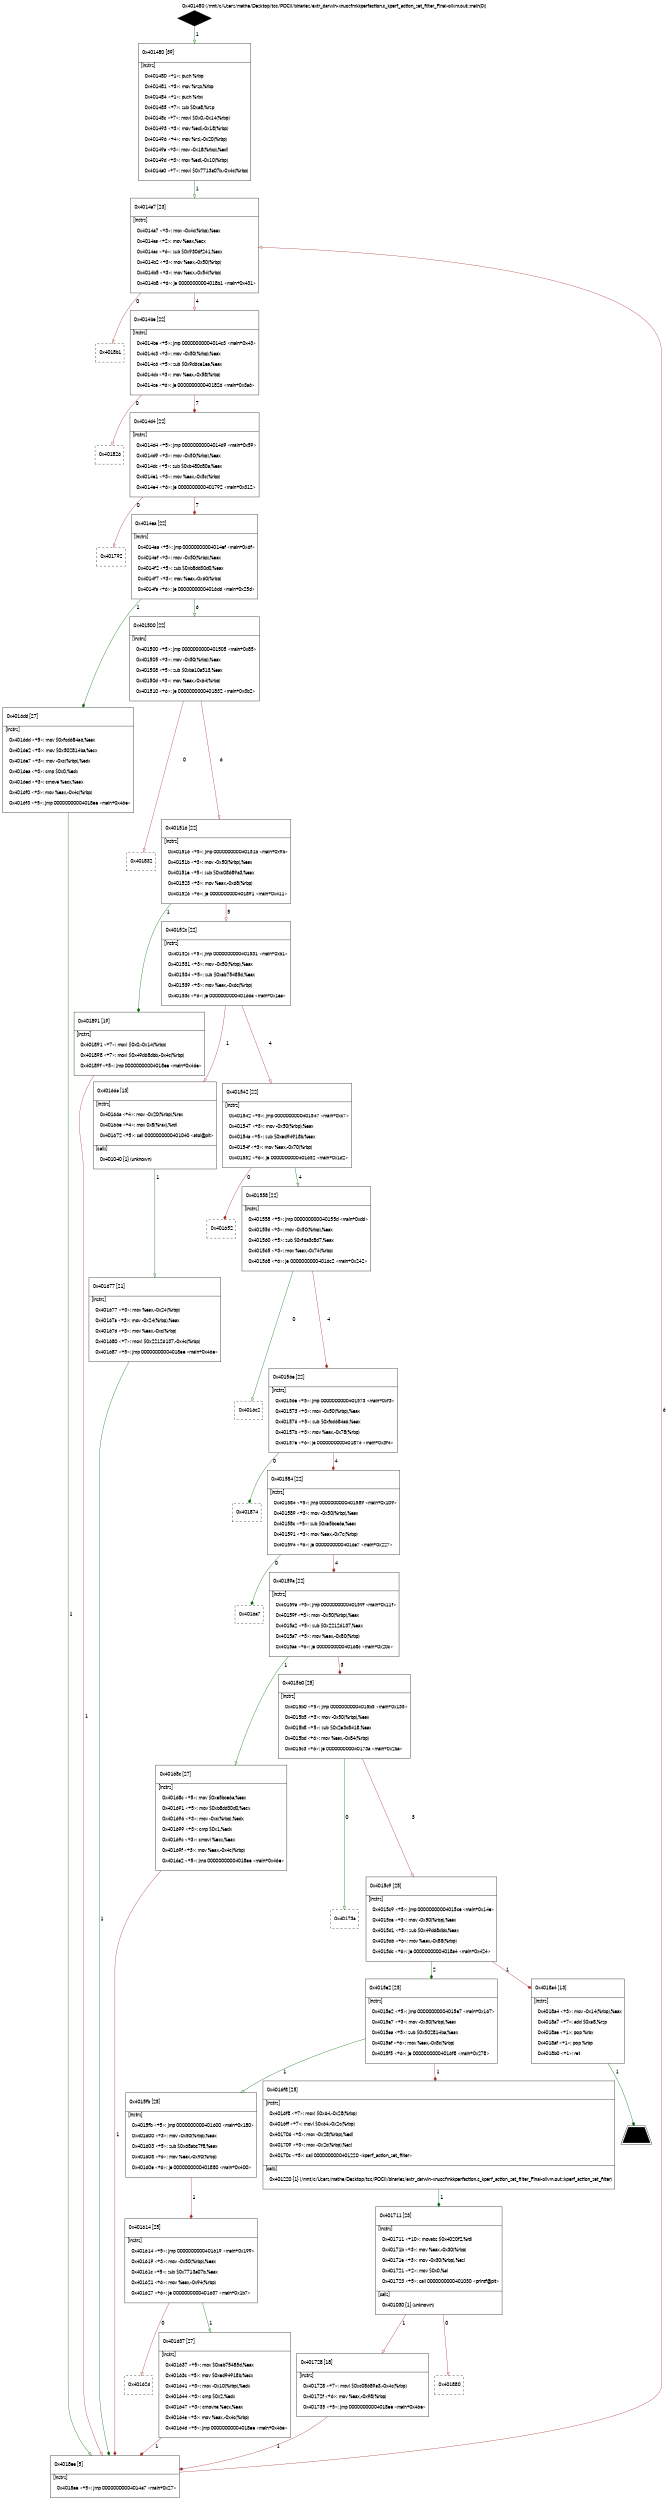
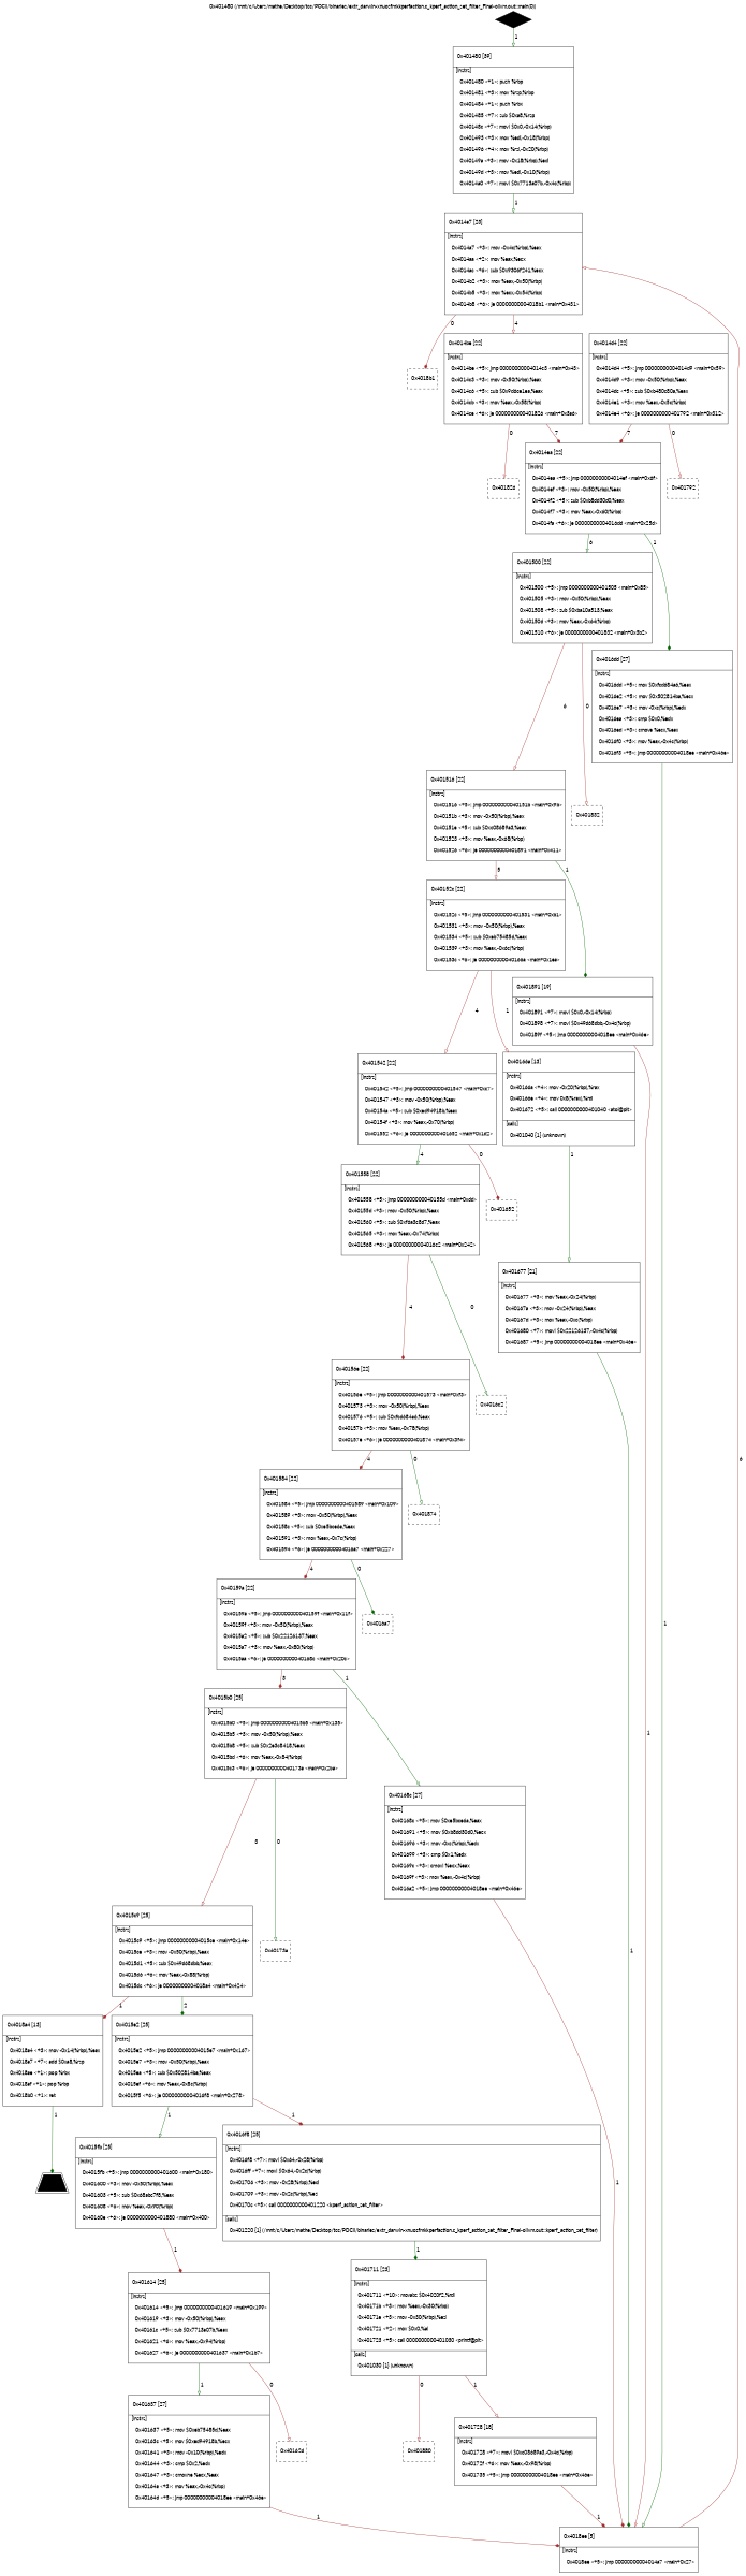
  digraph {
    fontname=Lato
    label="0x401480 (/mnt/c/Users/mathe/Desktop/tcc/POCII/binaries/extr_darwin-xnuosfmkkperfaction.c_kperf_action_set_filter_Final-ollvm.out::main(0))"
    labelloc=t
    node [fontname=Lato shape=record]
    edge [arrowhead=onormal color=brown fontname=Lato]
    Entry [fillcolor=black height=0.3 shape=diamond style=filled width=0.3]
    n2 [label="{\n     0x401480 [39]\l\n     | [instrs]\l\n     &nbsp;&nbsp;0x401480 \<+1\>: push %rbp\l\n     &nbsp;&nbsp;0x401481 \<+3\>: mov %rsp,%rbp\l\n     &nbsp;&nbsp;0x401484 \<+1\>: push %rbx\l\n     &nbsp;&nbsp;0x401485 \<+7\>: sub $0xa8,%rsp\l\n     &nbsp;&nbsp;0x40148c \<+7\>: movl $0x0,-0x14(%rbp)\l\n     &nbsp;&nbsp;0x401493 \<+3\>: mov %edi,-0x18(%rbp)\l\n     &nbsp;&nbsp;0x401496 \<+4\>: mov %rsi,-0x20(%rbp)\l\n     &nbsp;&nbsp;0x40149a \<+3\>: mov -0x18(%rbp),%edi\l\n     &nbsp;&nbsp;0x40149d \<+3\>: mov %edi,-0x10(%rbp)\l\n     &nbsp;&nbsp;0x4014a0 \<+7\>: movl $0x7713a07b,-0x4c(%rbp)\l\n  }"]
    n3 [label="{\n     0x4014a7 [23]\l\n     | [instrs]\l\n     &nbsp;&nbsp;0x4014a7 \<+3\>: mov -0x4c(%rbp),%eax\l\n     &nbsp;&nbsp;0x4014aa \<+2\>: mov %eax,%ecx\l\n     &nbsp;&nbsp;0x4014ac \<+6\>: sub $0x9306f241,%ecx\l\n     &nbsp;&nbsp;0x4014b2 \<+3\>: mov %eax,-0x50(%rbp)\l\n     &nbsp;&nbsp;0x4014b5 \<+3\>: mov %ecx,-0x54(%rbp)\l\n     &nbsp;&nbsp;0x4014b8 \<+6\>: je 00000000004018b1 \<main+0x431\>\l\n  }"]
    n4 [label="{\n     0x4018b1\l\n  }" style=dashed]
    n5 [label="{\n     0x4014be [22]\l\n     | [instrs]\l\n     &nbsp;&nbsp;0x4014be \<+5\>: jmp 00000000004014c3 \<main+0x43\>\l\n     &nbsp;&nbsp;0x4014c3 \<+3\>: mov -0x50(%rbp),%eax\l\n     &nbsp;&nbsp;0x4014c6 \<+5\>: sub $0x9d6ce1ea,%eax\l\n     &nbsp;&nbsp;0x4014cb \<+3\>: mov %eax,-0x58(%rbp)\l\n     &nbsp;&nbsp;0x4014ce \<+6\>: je 0000000000401826 \<main+0x3a6\>\l\n  }"]
    n6 [label="{\n     0x401826\l\n  }" style=dashed]
    n7 [label="{\n     0x4014d4 [22]\l\n     | [instrs]\l\n     &nbsp;&nbsp;0x4014d4 \<+5\>: jmp 00000000004014d9 \<main+0x59\>\l\n     &nbsp;&nbsp;0x4014d9 \<+3\>: mov -0x50(%rbp),%eax\l\n     &nbsp;&nbsp;0x4014dc \<+5\>: sub $0xb480c80a,%eax\l\n     &nbsp;&nbsp;0x4014e1 \<+3\>: mov %eax,-0x5c(%rbp)\l\n     &nbsp;&nbsp;0x4014e4 \<+6\>: je 0000000000401792 \<main+0x312\>\l\n  }"]
    n8 [label="{\n     0x401792\l\n  }" style=dashed]
    n9 [label="{\n     0x4014ea [22]\l\n     | [instrs]\l\n     &nbsp;&nbsp;0x4014ea \<+5\>: jmp 00000000004014ef \<main+0x6f\>\l\n     &nbsp;&nbsp;0x4014ef \<+3\>: mov -0x50(%rbp),%eax\l\n     &nbsp;&nbsp;0x4014f2 \<+5\>: sub $0xb8dd30d0,%eax\l\n     &nbsp;&nbsp;0x4014f7 \<+3\>: mov %eax,-0x60(%rbp)\l\n     &nbsp;&nbsp;0x4014fa \<+6\>: je 00000000004016dd \<main+0x25d\>\l\n  }"]
    Exit [fillcolor=black height=0.3 peripheries=2 shape=trapezium style=filled width=0.3]
    n11 [label="{\n     0x4016dd [27]\l\n     | [instrs]\l\n     &nbsp;&nbsp;0x4016dd \<+5\>: mov $0xfcd684a6,%eax\l\n     &nbsp;&nbsp;0x4016e2 \<+5\>: mov $0x502814ba,%ecx\l\n     &nbsp;&nbsp;0x4016e7 \<+3\>: mov -0xc(%rbp),%edx\l\n     &nbsp;&nbsp;0x4016ea \<+3\>: cmp $0x0,%edx\l\n     &nbsp;&nbsp;0x4016ed \<+3\>: cmove %ecx,%eax\l\n     &nbsp;&nbsp;0x4016f0 \<+3\>: mov %eax,-0x4c(%rbp)\l\n     &nbsp;&nbsp;0x4016f3 \<+5\>: jmp 00000000004018ee \<main+0x46e\>\l\n  }"]
    n12 [label="{\n     0x401500 [22]\l\n     | [instrs]\l\n     &nbsp;&nbsp;0x401500 \<+5\>: jmp 0000000000401505 \<main+0x85\>\l\n     &nbsp;&nbsp;0x401505 \<+3\>: mov -0x50(%rbp),%eax\l\n     &nbsp;&nbsp;0x401508 \<+5\>: sub $0xba10a513,%eax\l\n     &nbsp;&nbsp;0x40150d \<+3\>: mov %eax,-0x64(%rbp)\l\n     &nbsp;&nbsp;0x401510 \<+6\>: je 0000000000401832 \<main+0x3b2\>\l\n  }"]
    n13 [label="{\n     0x401728 [18]\l\n     | [instrs]\l\n     &nbsp;&nbsp;0x401728 \<+7\>: movl $0xc08689a3,-0x4c(%rbp)\l\n     &nbsp;&nbsp;0x40172f \<+6\>: mov %eax,-0x98(%rbp)\l\n     &nbsp;&nbsp;0x401735 \<+5\>: jmp 00000000004018ee \<main+0x46e\>\l\n  }"]
    n14 [label="{\n     0x4018ee [5]\l\n     | [instrs]\l\n     &nbsp;&nbsp;0x4018ee \<+5\>: jmp 00000000004014a7 \<main+0x27\>\l\n  }"]
    n15 [label="{\n     0x401832\l\n  }" style=dashed]
    n16 [label="{\n     0x401516 [22]\l\n     | [instrs]\l\n     &nbsp;&nbsp;0x401516 \<+5\>: jmp 000000000040151b \<main+0x9b\>\l\n     &nbsp;&nbsp;0x40151b \<+3\>: mov -0x50(%rbp),%eax\l\n     &nbsp;&nbsp;0x40151e \<+5\>: sub $0xc08689a3,%eax\l\n     &nbsp;&nbsp;0x401523 \<+3\>: mov %eax,-0x68(%rbp)\l\n     &nbsp;&nbsp;0x401526 \<+6\>: je 0000000000401891 \<main+0x411\>\l\n  }"]
    n17 [label="{\n     0x401711 [23]\l\n     | [instrs]\l\n     &nbsp;&nbsp;0x401711 \<+10\>: movabs $0x4020f2,%rdi\l\n     &nbsp;&nbsp;0x40171b \<+3\>: mov %eax,-0x30(%rbp)\l\n     &nbsp;&nbsp;0x40171e \<+3\>: mov -0x30(%rbp),%esi\l\n     &nbsp;&nbsp;0x401721 \<+2\>: mov $0x0,%al\l\n     &nbsp;&nbsp;0x401723 \<+5\>: call 0000000000401030 \<printf@plt\>\l\n     | [calls]\l\n     &nbsp;&nbsp;0x401030 \{1\} (unknown)\l\n  }"]
    n18 [label="{\n     0x401880\l\n  }" style=dashed]
    n19 [label="{\n     0x401891 [19]\l\n     | [instrs]\l\n     &nbsp;&nbsp;0x401891 \<+7\>: movl $0x0,-0x14(%rbp)\l\n     &nbsp;&nbsp;0x401898 \<+7\>: movl $0x49d68dbb,-0x4c(%rbp)\l\n     &nbsp;&nbsp;0x40189f \<+5\>: jmp 00000000004018ee \<main+0x46e\>\l\n  }"]
    n20 [label="{\n     0x40152c [22]\l\n     | [instrs]\l\n     &nbsp;&nbsp;0x40152c \<+5\>: jmp 0000000000401531 \<main+0xb1\>\l\n     &nbsp;&nbsp;0x401531 \<+3\>: mov -0x50(%rbp),%eax\l\n     &nbsp;&nbsp;0x401534 \<+5\>: sub $0xeb75485d,%eax\l\n     &nbsp;&nbsp;0x401539 \<+3\>: mov %eax,-0x6c(%rbp)\l\n     &nbsp;&nbsp;0x40153c \<+6\>: je 000000000040166a \<main+0x1ea\>\l\n  }"]
    n21 [label="{\n     0x401677 [21]\l\n     | [instrs]\l\n     &nbsp;&nbsp;0x401677 \<+3\>: mov %eax,-0x24(%rbp)\l\n     &nbsp;&nbsp;0x40167a \<+3\>: mov -0x24(%rbp),%eax\l\n     &nbsp;&nbsp;0x40167d \<+3\>: mov %eax,-0xc(%rbp)\l\n     &nbsp;&nbsp;0x401680 \<+7\>: movl $0x22126137,-0x4c(%rbp)\l\n     &nbsp;&nbsp;0x401687 \<+5\>: jmp 00000000004018ee \<main+0x46e\>\l\n  }"]
    n22 [label="{\n     0x40166a [13]\l\n     | [instrs]\l\n     &nbsp;&nbsp;0x40166a \<+4\>: mov -0x20(%rbp),%rax\l\n     &nbsp;&nbsp;0x40166e \<+4\>: mov 0x8(%rax),%rdi\l\n     &nbsp;&nbsp;0x401672 \<+5\>: call 0000000000401040 \<atoi@plt\>\l\n     | [calls]\l\n     &nbsp;&nbsp;0x401040 \{1\} (unknown)\l\n  }"]
    n23 [label="{\n     0x401542 [22]\l\n     | [instrs]\l\n     &nbsp;&nbsp;0x401542 \<+5\>: jmp 0000000000401547 \<main+0xc7\>\l\n     &nbsp;&nbsp;0x401547 \<+3\>: mov -0x50(%rbp),%eax\l\n     &nbsp;&nbsp;0x40154a \<+5\>: sub $0xed94918b,%eax\l\n     &nbsp;&nbsp;0x40154f \<+3\>: mov %eax,-0x70(%rbp)\l\n     &nbsp;&nbsp;0x401552 \<+6\>: je 0000000000401652 \<main+0x1d2\>\l\n  }"]
    n24 [label="{\n     0x401652\l\n  }" style=dashed]
    n25 [label="{\n     0x401558 [22]\l\n     | [instrs]\l\n     &nbsp;&nbsp;0x401558 \<+5\>: jmp 000000000040155d \<main+0xdd\>\l\n     &nbsp;&nbsp;0x40155d \<+3\>: mov -0x50(%rbp),%eax\l\n     &nbsp;&nbsp;0x401560 \<+5\>: sub $0xf6a3c8d7,%eax\l\n     &nbsp;&nbsp;0x401565 \<+3\>: mov %eax,-0x74(%rbp)\l\n     &nbsp;&nbsp;0x401568 \<+6\>: je 00000000004016c2 \<main+0x242\>\l\n  }"]
    n26 [label="{\n     0x4016c2\l\n  }" style=dashed]
    n27 [label="{\n     0x40156e [22]\l\n     | [instrs]\l\n     &nbsp;&nbsp;0x40156e \<+5\>: jmp 0000000000401573 \<main+0xf3\>\l\n     &nbsp;&nbsp;0x401573 \<+3\>: mov -0x50(%rbp),%eax\l\n     &nbsp;&nbsp;0x401576 \<+5\>: sub $0xfcd684a6,%eax\l\n     &nbsp;&nbsp;0x40157b \<+3\>: mov %eax,-0x78(%rbp)\l\n     &nbsp;&nbsp;0x40157e \<+6\>: je 0000000000401874 \<main+0x3f4\>\l\n  }"]
    n28 [label="{\n     0x40162d\l\n  }" style=dashed]
    n29 [label="{\n     0x401874\l\n  }" style=dashed]
    n30 [label="{\n     0x401584 [22]\l\n     | [instrs]\l\n     &nbsp;&nbsp;0x401584 \<+5\>: jmp 0000000000401589 \<main+0x109\>\l\n     &nbsp;&nbsp;0x401589 \<+3\>: mov -0x50(%rbp),%eax\l\n     &nbsp;&nbsp;0x40158c \<+5\>: sub $0xe5bce6a,%eax\l\n     &nbsp;&nbsp;0x401591 \<+3\>: mov %eax,-0x7c(%rbp)\l\n     &nbsp;&nbsp;0x401594 \<+6\>: je 00000000004016a7 \<main+0x227\>\l\n  }"]
    n31 [label="{\n     0x401637 [27]\l\n     | [instrs]\l\n     &nbsp;&nbsp;0x401637 \<+5\>: mov $0xeb75485d,%eax\l\n     &nbsp;&nbsp;0x40163c \<+5\>: mov $0xed94918b,%ecx\l\n     &nbsp;&nbsp;0x401641 \<+3\>: mov -0x10(%rbp),%edx\l\n     &nbsp;&nbsp;0x401644 \<+3\>: cmp $0x2,%edx\l\n     &nbsp;&nbsp;0x401647 \<+3\>: cmovne %ecx,%eax\l\n     &nbsp;&nbsp;0x40164a \<+3\>: mov %eax,-0x4c(%rbp)\l\n     &nbsp;&nbsp;0x40164d \<+5\>: jmp 00000000004018ee \<main+0x46e\>\l\n  }"]
    n32 [label="{\n     0x4016a7\l\n  }" style=dashed]
    n33 [label="{\n     0x40159a [22]\l\n     | [instrs]\l\n     &nbsp;&nbsp;0x40159a \<+5\>: jmp 000000000040159f \<main+0x11f\>\l\n     &nbsp;&nbsp;0x40159f \<+3\>: mov -0x50(%rbp),%eax\l\n     &nbsp;&nbsp;0x4015a2 \<+5\>: sub $0x22126137,%eax\l\n     &nbsp;&nbsp;0x4015a7 \<+3\>: mov %eax,-0x80(%rbp)\l\n     &nbsp;&nbsp;0x4015aa \<+6\>: je 000000000040168c \<main+0x20c\>\l\n  }"]
    n34 [label="{\n     0x401614 [25]\l\n     | [instrs]\l\n     &nbsp;&nbsp;0x401614 \<+5\>: jmp 0000000000401619 \<main+0x199\>\l\n     &nbsp;&nbsp;0x401619 \<+3\>: mov -0x50(%rbp),%eax\l\n     &nbsp;&nbsp;0x40161c \<+5\>: sub $0x7713a07b,%eax\l\n     &nbsp;&nbsp;0x401621 \<+6\>: mov %eax,-0x94(%rbp)\l\n     &nbsp;&nbsp;0x401627 \<+6\>: je 0000000000401637 \<main+0x1b7\>\l\n  }"]
    n35 [label="{\n     0x40168c [27]\l\n     | [instrs]\l\n     &nbsp;&nbsp;0x40168c \<+5\>: mov $0xe5bce6a,%eax\l\n     &nbsp;&nbsp;0x401691 \<+5\>: mov $0xb8dd30d0,%ecx\l\n     &nbsp;&nbsp;0x401696 \<+3\>: mov -0xc(%rbp),%edx\l\n     &nbsp;&nbsp;0x401699 \<+3\>: cmp $0x1,%edx\l\n     &nbsp;&nbsp;0x40169c \<+3\>: cmovl %ecx,%eax\l\n     &nbsp;&nbsp;0x40169f \<+3\>: mov %eax,-0x4c(%rbp)\l\n     &nbsp;&nbsp;0x4016a2 \<+5\>: jmp 00000000004018ee \<main+0x46e\>\l\n  }"]
    n36 [label="{\n     0x4015b0 [25]\l\n     | [instrs]\l\n     &nbsp;&nbsp;0x4015b0 \<+5\>: jmp 00000000004015b5 \<main+0x135\>\l\n     &nbsp;&nbsp;0x4015b5 \<+3\>: mov -0x50(%rbp),%eax\l\n     &nbsp;&nbsp;0x4015b8 \<+5\>: sub $0x2e3c8418,%eax\l\n     &nbsp;&nbsp;0x4015bd \<+6\>: mov %eax,-0x84(%rbp)\l\n     &nbsp;&nbsp;0x4015c3 \<+6\>: je 000000000040173a \<main+0x2ba\>\l\n  }"]
    n37 [label="{\n     0x40173a\l\n  }" style=dashed]
    n38 [label="{\n     0x4015c9 [25]\l\n     | [instrs]\l\n     &nbsp;&nbsp;0x4015c9 \<+5\>: jmp 00000000004015ce \<main+0x14e\>\l\n     &nbsp;&nbsp;0x4015ce \<+3\>: mov -0x50(%rbp),%eax\l\n     &nbsp;&nbsp;0x4015d1 \<+5\>: sub $0x49d68dbb,%eax\l\n     &nbsp;&nbsp;0x4015d6 \<+6\>: mov %eax,-0x88(%rbp)\l\n     &nbsp;&nbsp;0x4015dc \<+6\>: je 00000000004018a4 \<main+0x424\>\l\n  }"]
    n39 [label="{\n     0x4015fb [25]\l\n     | [instrs]\l\n     &nbsp;&nbsp;0x4015fb \<+5\>: jmp 0000000000401600 \<main+0x180\>\l\n     &nbsp;&nbsp;0x401600 \<+3\>: mov -0x50(%rbp),%eax\l\n     &nbsp;&nbsp;0x401603 \<+5\>: sub $0x68abc7f8,%eax\l\n     &nbsp;&nbsp;0x401608 \<+6\>: mov %eax,-0x90(%rbp)\l\n     &nbsp;&nbsp;0x40160e \<+6\>: je 0000000000401880 \<main+0x400\>\l\n  }"]
    n40 [label="{\n     0x4015e2 [25]\l\n     | [instrs]\l\n     &nbsp;&nbsp;0x4015e2 \<+5\>: jmp 00000000004015e7 \<main+0x167\>\l\n     &nbsp;&nbsp;0x4015e7 \<+3\>: mov -0x50(%rbp),%eax\l\n     &nbsp;&nbsp;0x4015ea \<+5\>: sub $0x502814ba,%eax\l\n     &nbsp;&nbsp;0x4015ef \<+6\>: mov %eax,-0x8c(%rbp)\l\n     &nbsp;&nbsp;0x4015f5 \<+6\>: je 00000000004016f8 \<main+0x278\>\l\n  }"]
    n41 [label="{\n     0x4018a4 [13]\l\n     | [instrs]\l\n     &nbsp;&nbsp;0x4018a4 \<+3\>: mov -0x14(%rbp),%eax\l\n     &nbsp;&nbsp;0x4018a7 \<+7\>: add $0xa8,%rsp\l\n     &nbsp;&nbsp;0x4018ae \<+1\>: pop %rbx\l\n     &nbsp;&nbsp;0x4018af \<+1\>: pop %rbp\l\n     &nbsp;&nbsp;0x4018b0 \<+1\>: ret\l\n  }"]
    n42 [label="{\n     0x4016f8 [25]\l\n     | [instrs]\l\n     &nbsp;&nbsp;0x4016f8 \<+7\>: movl $0x64,-0x28(%rbp)\l\n     &nbsp;&nbsp;0x4016ff \<+7\>: movl $0x64,-0x2c(%rbp)\l\n     &nbsp;&nbsp;0x401706 \<+3\>: mov -0x28(%rbp),%edi\l\n     &nbsp;&nbsp;0x401709 \<+3\>: mov -0x2c(%rbp),%esi\l\n     &nbsp;&nbsp;0x40170c \<+5\>: call 0000000000401220 \<kperf_action_set_filter\>\l\n     | [calls]\l\n     &nbsp;&nbsp;0x401220 \{1\} (/mnt/c/Users/mathe/Desktop/tcc/POCII/binaries/extr_darwin-xnuosfmkkperfaction.c_kperf_action_set_filter_Final-ollvm.out::kperf_action_set_filter)\l\n  }"]
    Entry -> n2 [color=darkgreen label=" 1"]
    n2 -> n3 [color=darkgreen label=" 1"]
-   n3 -> n4 [label=" 0"]
+   n3 -> n4 [arrowhead=diamond label=" 0"]
    n3 -> n5 [label=" 4"]
    n5 -> n6 [label=" 0"]
-   n5 -> n7 [arrowhead=diamond label=" 7"]
+   n5 -> n9 [arrowhead=diamond label=" 7"]
    n7 -> n8 [label=" 0"]
    n7 -> n9 [arrowhead=diamond label=" 7"]
    n9 -> n11 [arrowhead=diamond color=darkgreen label=" 1"]
    n9 -> n12 [color=darkgreen label=" 6"]
    n11 -> n14 [color=darkgreen label=" 1"]
    n12 -> n15 [label=" 0"]
    n12 -> n16 [label=" 6"]
    n13 -> n14 [arrowhead=diamond label=" 1"]
    n14 -> n3 [label=" 6"]
    n16 -> n19 [arrowhead=diamond color=darkgreen label=" 1"]
    n16 -> n20 [label=" 5"]
    n17 -> n13 [label=" 1"]
    n17 -> n18 [label=" 0"]
    n19 -> n14 [label=" 1"]
    n20 -> n22 [label=" 1"]
    n20 -> n23 [label=" 4"]
    n21 -> n14 [arrowhead=diamond color=darkgreen label=" 1"]
    n22 -> n21 [color=darkgreen label=" 1"]
    n23 -> n24 [arrowhead=diamond label=" 0"]
    n23 -> n25 [color=darkgreen label=" 4"]
    n25 -> n26 [color=darkgreen label=" 0"]
    n25 -> n27 [arrowhead=diamond label=" 4"]
-   n27 -> n29 [arrowhead=diamond color=darkgreen label=" 0"]
+   n27 -> n29 [color=darkgreen label=" 0"]
    n27 -> n30 [arrowhead=diamond label=" 4"]
    n30 -> n32 [arrowhead=diamond color=darkgreen label=" 0"]
    n30 -> n33 [arrowhead=diamond label=" 4"]
    n31 -> n14 [arrowhead=diamond label=" 1"]
    n33 -> n35 [color=darkgreen label=" 1"]
    n33 -> n36 [arrowhead=diamond label=" 3"]
    n34 -> n28 [label=" 0"]
    n34 -> n31 [color=darkgreen label=" 1"]
    n35 -> n14 [arrowhead=diamond label=" 1"]
    n36 -> n37 [color=darkgreen label=" 0"]
    n36 -> n38 [label=" 3"]
    n38 -> n40 [arrowhead=diamond color=darkgreen label=" 2"]
    n38 -> n41 [arrowhead=diamond label=" 1"]
    n39 -> n34 [arrowhead=diamond label=" 1"]
    n40 -> n39 [color=darkgreen label=" 1"]
    n40 -> n42 [arrowhead=diamond label=" 1"]
    n41 -> Exit [arrowhead=diamond color=darkgreen label=" 1"]
    n42 -> n17 [arrowhead=diamond color=darkgreen label=" 1"]
  }
